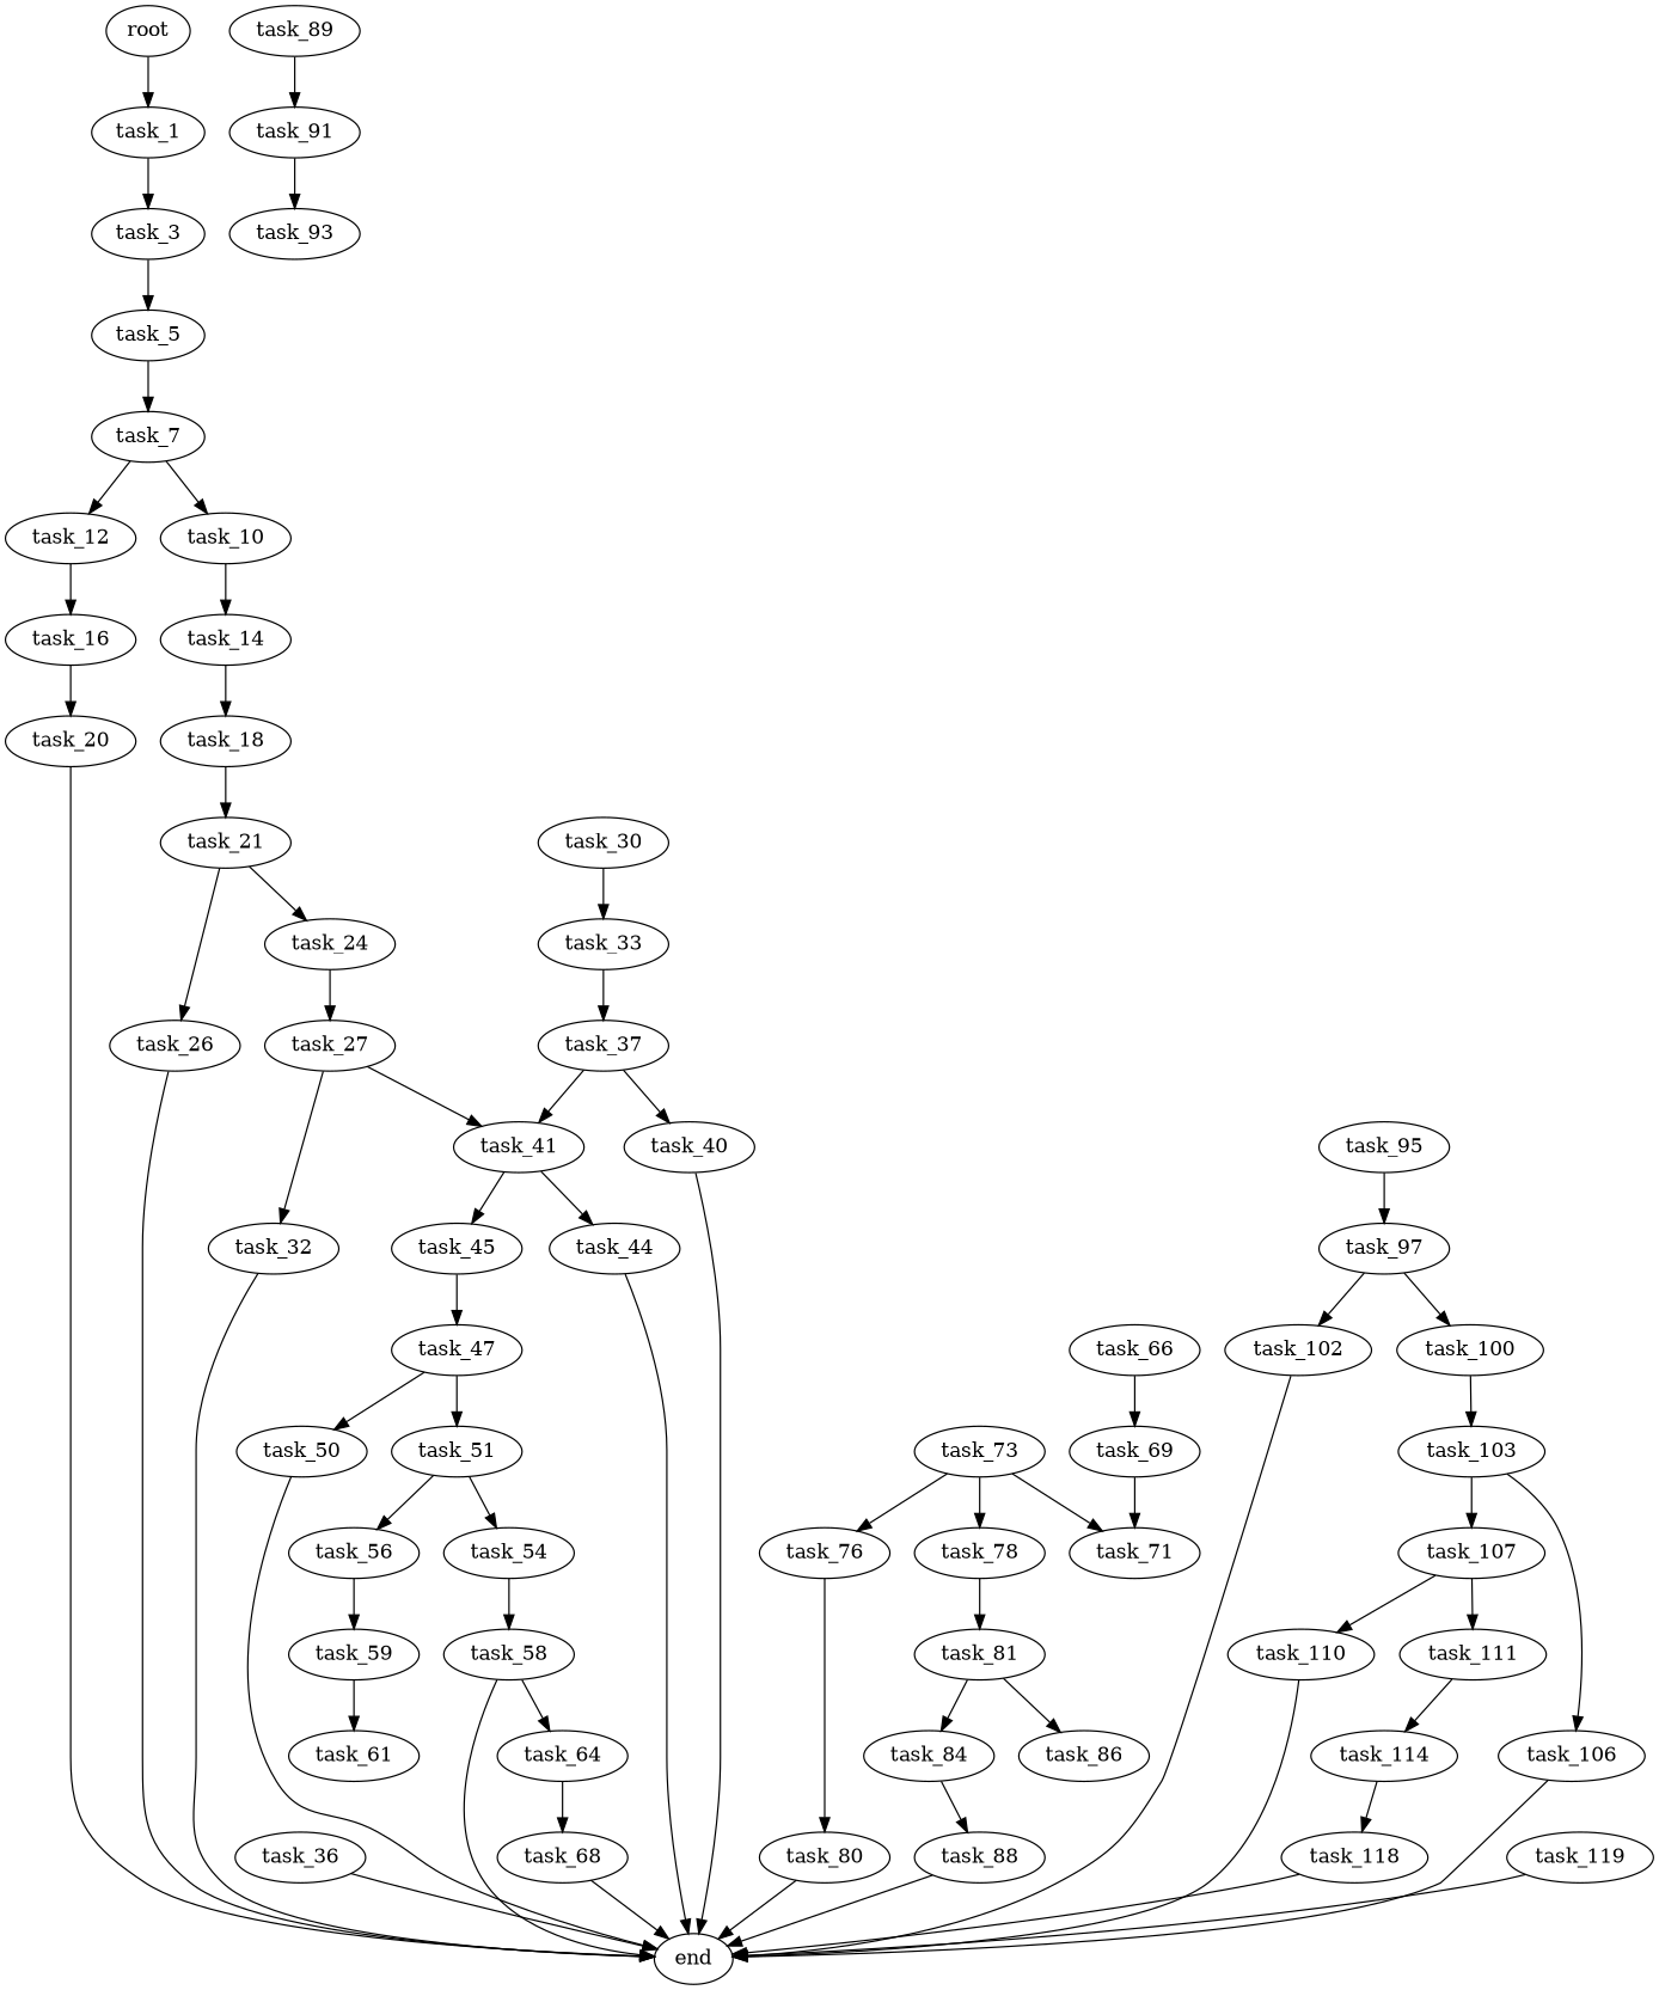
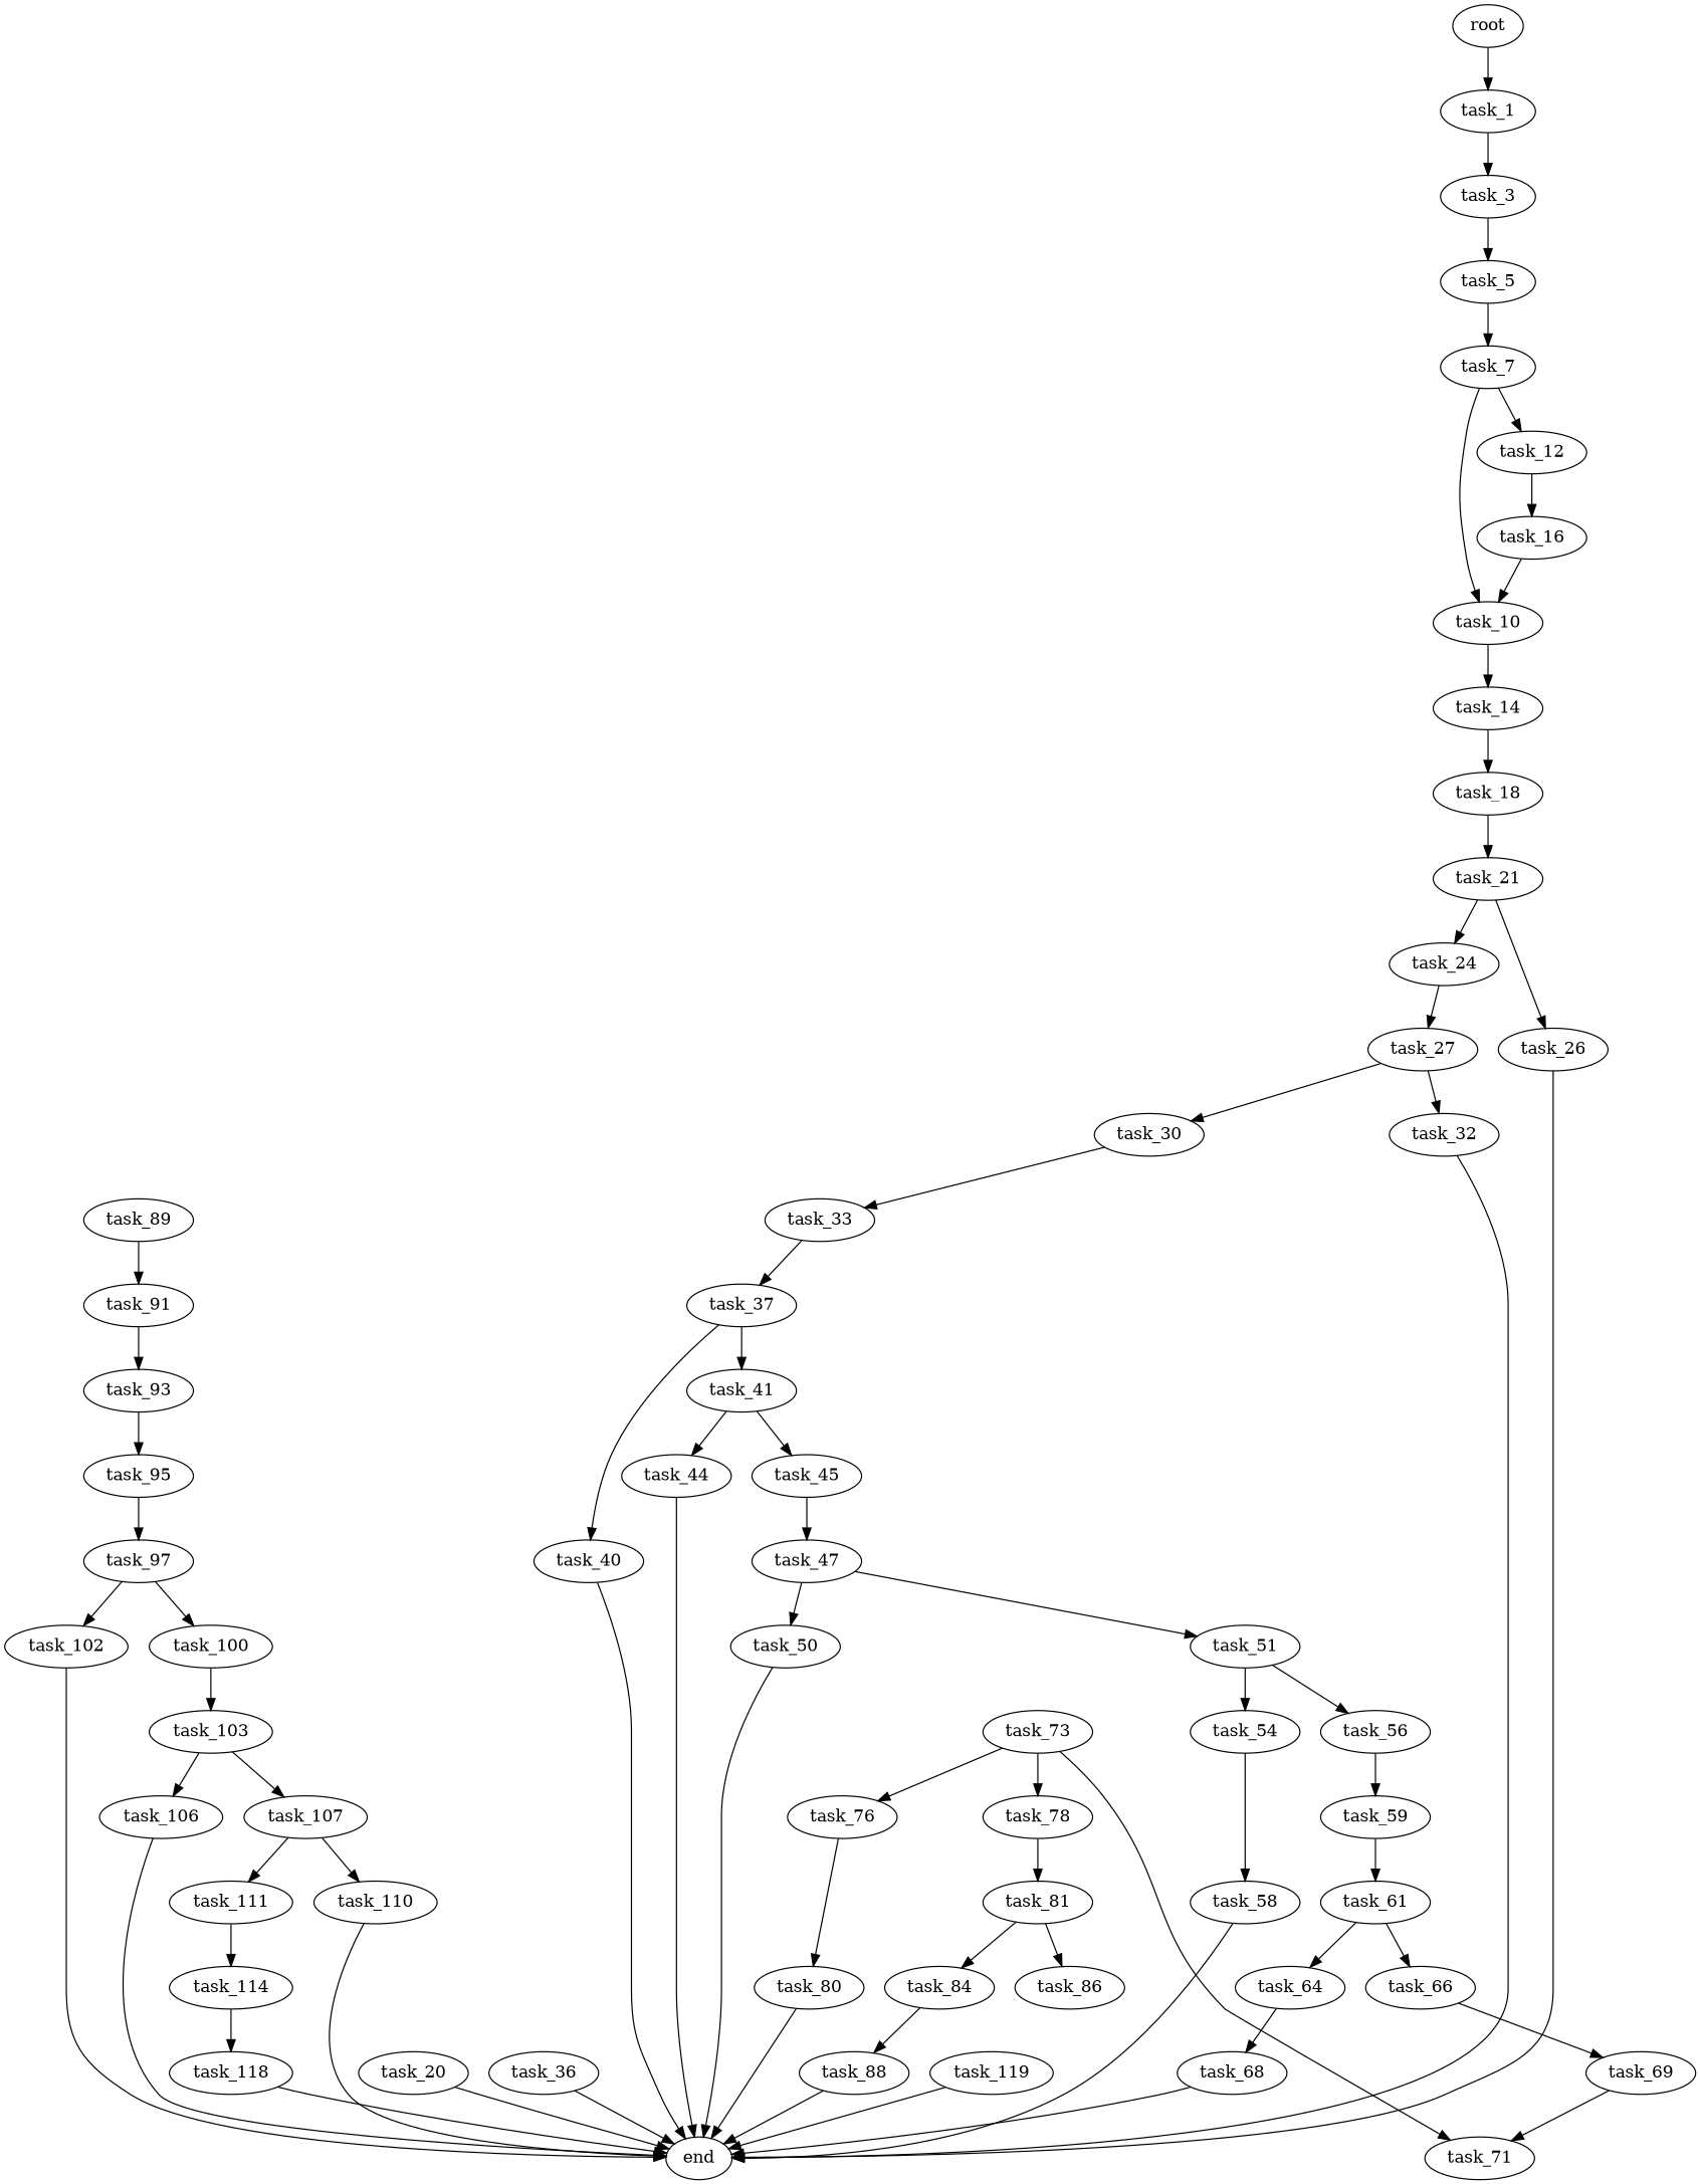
  digraph {
    root
    task_1
    task_3
    task_5
    task_7
    task_10
    task_12
    task_14
    task_16
    task_18
    task_20
    task_21
    end
    task_24
    task_26
    task_27
    task_30
    task_32
    task_33
    task_37
    task_36
    task_40
    task_41
    task_44
    task_45
    task_47
    task_50
    task_51
    task_54
    task_56
    task_58
    task_59
    task_61
    task_64
    task_66
    task_68
    task_69
    task_71
    task_73
    task_76
    task_78
    task_80
    task_81
    task_84
    task_86
    task_88
    task_89
    task_91
    task_93
    task_95
    task_97
    task_100
    task_102
    task_103
    task_106
    task_107
    task_110
    task_111
    task_114
    task_118
    task_119
    root -> task_1
    task_1 -> task_3
    task_3 -> task_5
    task_5 -> task_7
    task_7 -> task_10
    task_7 -> task_12
    task_10 -> task_14
    task_12 -> task_16
    task_14 -> task_18
-   task_16 -> task_20
+   task_16 -> task_10
    task_18 -> task_21
    task_20 -> end
    task_21 -> task_24
    task_21 -> task_26
    task_24 -> task_27
    task_26 -> end
-   task_27 -> task_41
+   task_27 -> task_30
    task_27 -> task_32
    task_30 -> task_33
    task_32 -> end
    task_33 -> task_37
    task_37 -> task_40
    task_37 -> task_41
    task_36 -> end
    task_40 -> end
    task_41 -> task_44
    task_41 -> task_45
    task_44 -> end
    task_45 -> task_47
    task_47 -> task_50
    task_47 -> task_51
    task_50 -> end
    task_51 -> task_54
    task_51 -> task_56
    task_54 -> task_58
    task_56 -> task_59
    task_58 -> end
    task_59 -> task_61
-   task_58 -> task_64
+   task_61 -> task_64
+   task_61 -> task_66
    task_64 -> task_68
    task_66 -> task_69
    task_68 -> end
    task_69 -> task_71
    task_73 -> task_71
    task_73 -> task_76
    task_73 -> task_78
    task_76 -> task_80
    task_78 -> task_81
    task_80 -> end
    task_81 -> task_84
    task_81 -> task_86
    task_84 -> task_88
    task_88 -> end
    task_89 -> task_91
    task_91 -> task_93
+   task_93 -> task_95
    task_95 -> task_97
    task_97 -> task_100
    task_97 -> task_102
    task_100 -> task_103
    task_102 -> end
    task_103 -> task_106
    task_103 -> task_107
    task_106 -> end
    task_107 -> task_110
    task_107 -> task_111
    task_110 -> end
    task_111 -> task_114
    task_114 -> task_118
    task_118 -> end
    task_119 -> end
  }
